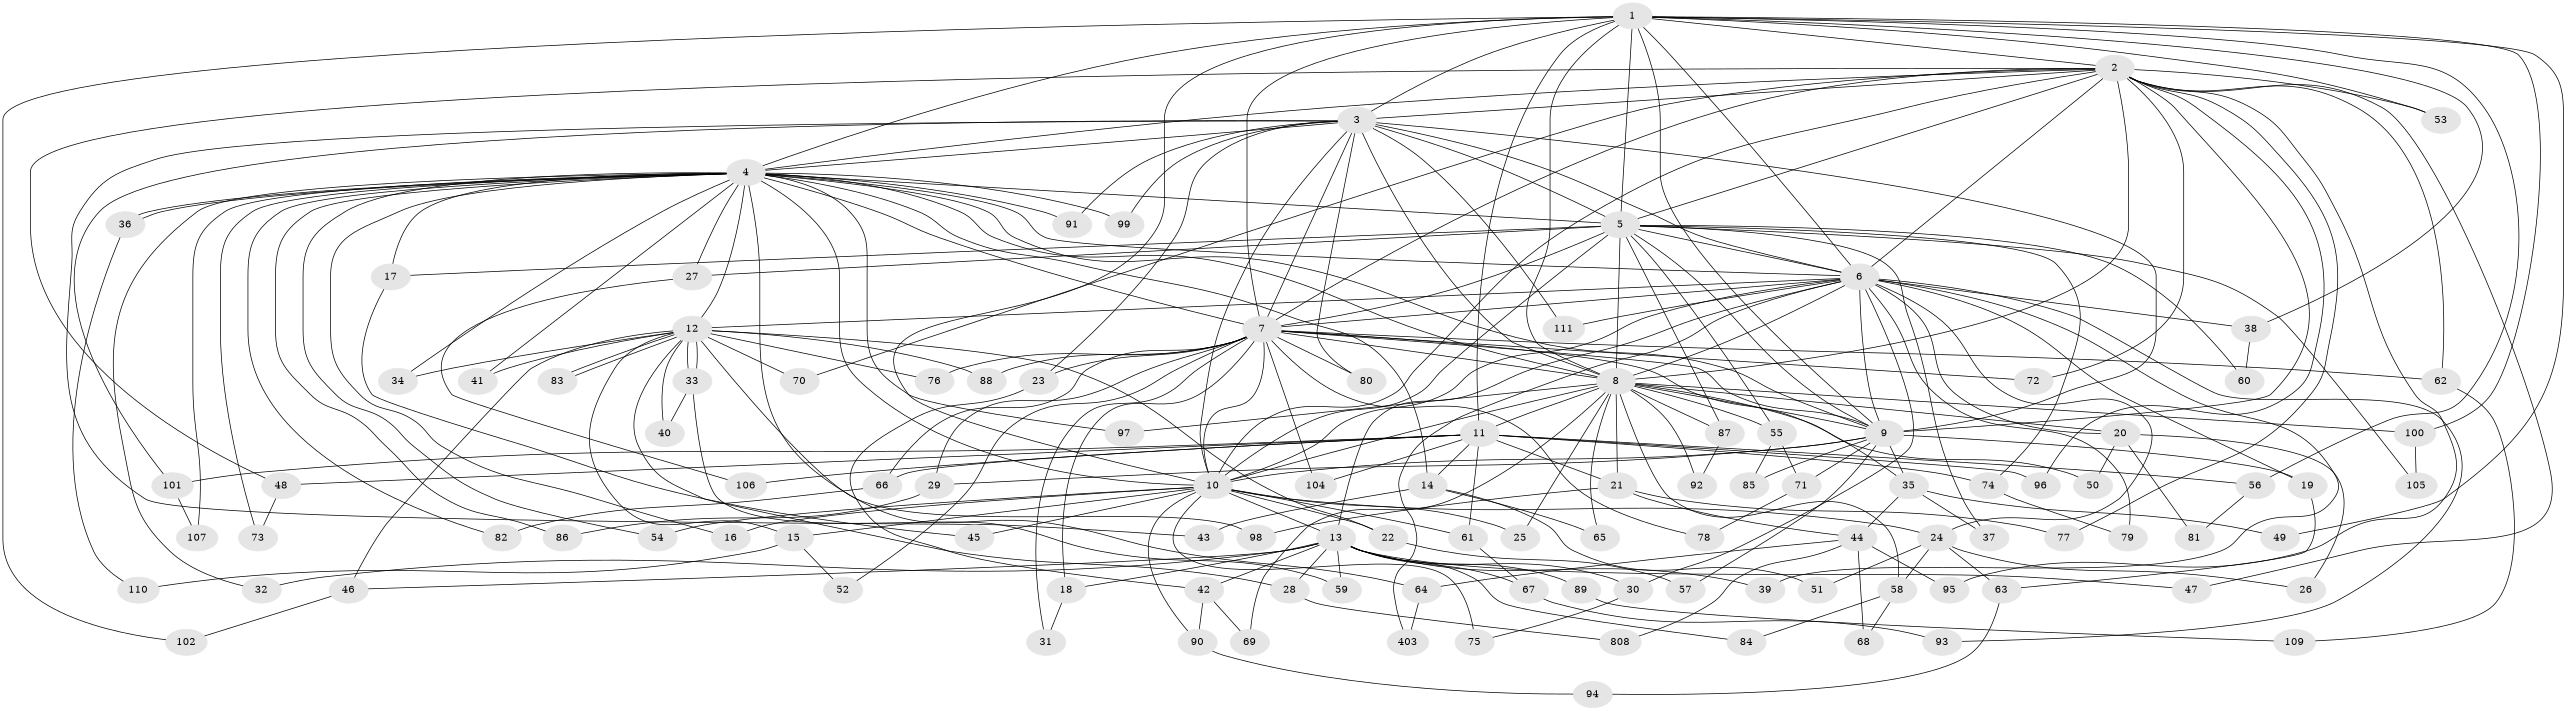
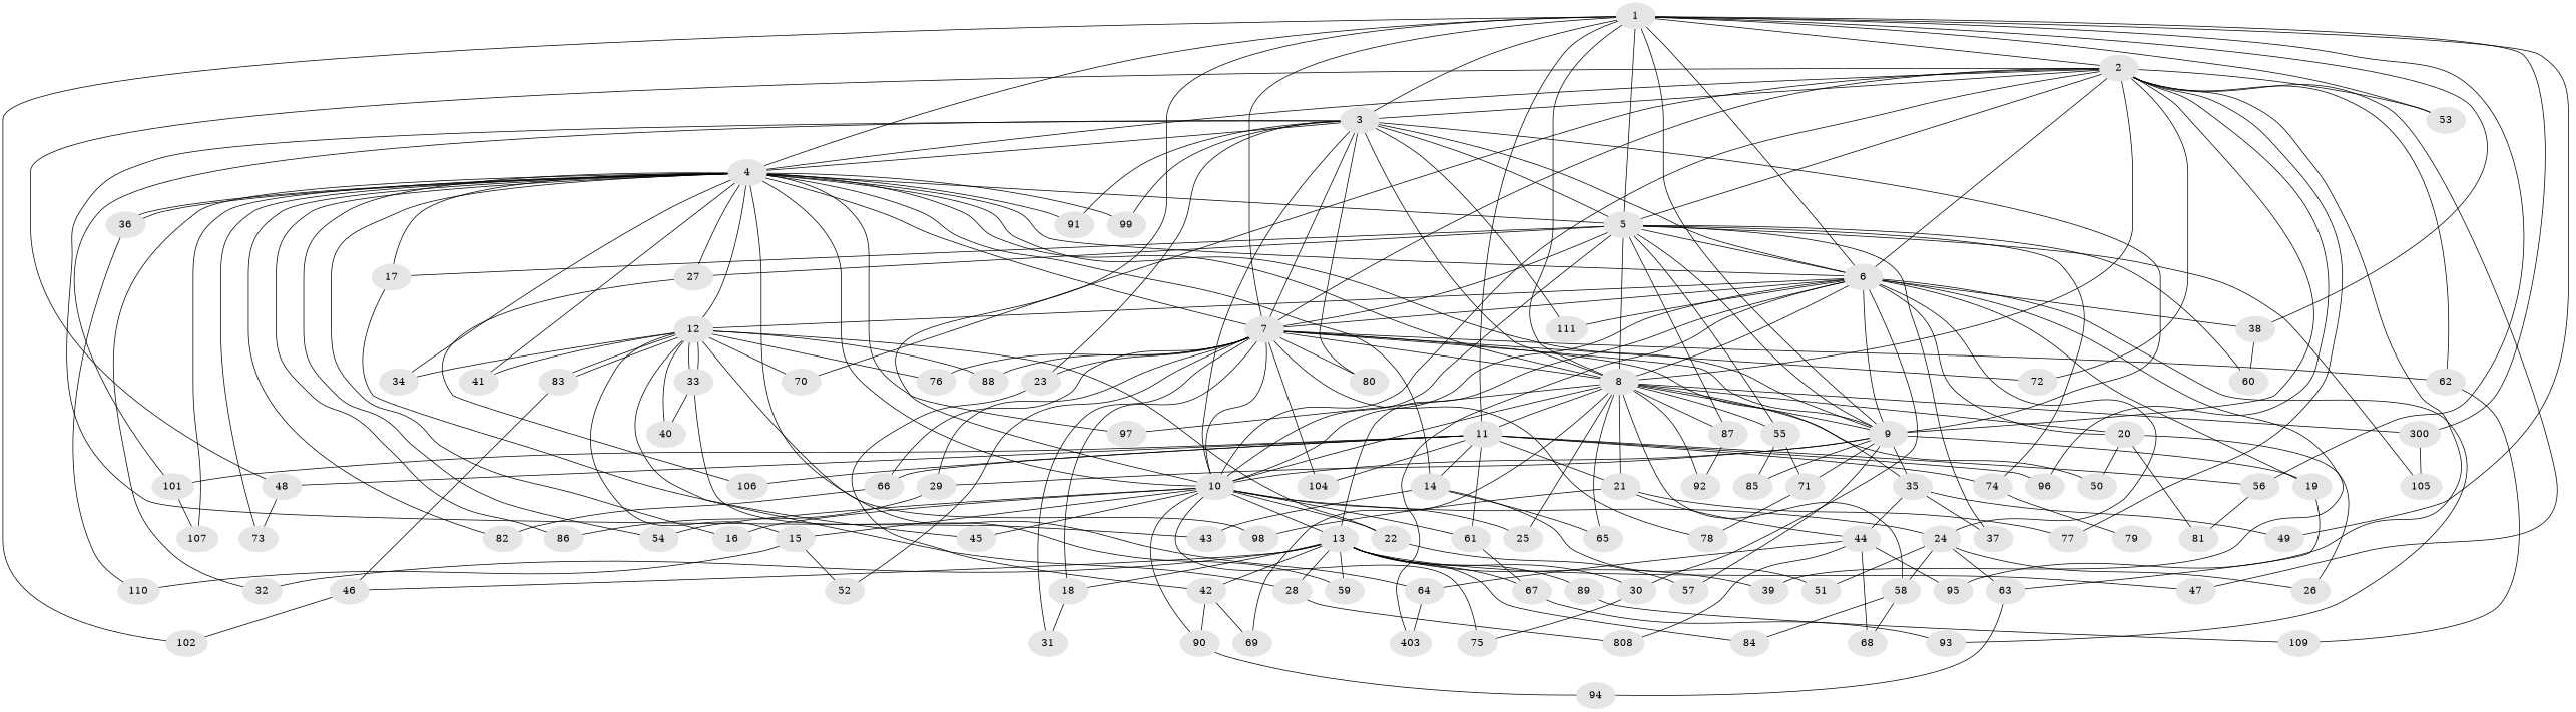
  graph {
    node [color=gray90 style=filled]
    1
    2
    3
    4
    5
    6
    7
    8
    9
    10
    11
    38
    49
    53
    56
-   100
+   100 [label=300]
    102
    47
    48
    62
    70
    72
    77
    95
    96
    23
    43
    80
    91
    99
    101
    111
    12
    14
    16
    17
    27
    32
    34
    36
    41
    54
    64
    73
    82
    86
    97
    107
    37
    55
    60
    74
    87
    105
    13
    19
    20
    24
    30
    39
    79
    93
    n63 [label=403]
    18
    29
    31
    35
    52
    66
    76
    78
    88
    104
    21
    25
    50
    58
    65
    69
    92
    57
    71
    85
    15
    22
    45
    61
    75
    90
    106
    81
    109
    42
    28
    33
    40
    46
    83
    98
    51
    110
    59
    67
    84
    89
    63
    26
    44
    68
    94
    n111 [label=808]
    1 -- 2
    1 -- 3
    1 -- 4
    1 -- 5
    1 -- 6
    1 -- 7
    1 -- 8
    1 -- 9
    1 -- 10
    1 -- 11
    1 -- 38
    1 -- 49
    1 -- 53
    1 -- 56
    1 -- 100
    1 -- 102
    2 -- 3
    2 -- 4
    2 -- 5
    2 -- 6
    2 -- 7
    2 -- 8
    2 -- 9
    2 -- 10
    2 -- 53
    2 -- 47
    2 -- 48
    2 -- 62
    2 -- 70
    2 -- 72
    2 -- 77
    2 -- 95
    2 -- 96
    3 -- 4
    3 -- 5
    3 -- 6
    3 -- 7
    3 -- 8
    3 -- 9
    3 -- 10
    3 -- 23
    3 -- 43
    3 -- 80
    3 -- 91
    3 -- 99
    3 -- 101
    3 -- 111
    4 -- 5
    4 -- 6
    4 -- 7
    4 -- 8
    4 -- 9
    4 -- 10
    4 -- 91
    4 -- 99
    4 -- 12
    4 -- 14
    4 -- 16
    4 -- 17
    4 -- 27
    4 -- 32
    4 -- 34
    4 -- 36
    4 -- 36
    4 -- 41
    4 -- 54
    4 -- 64
    4 -- 73
    4 -- 82
    4 -- 86
    4 -- 97
    4 -- 107
    5 -- 6
    5 -- 7
    5 -- 8
    5 -- 9
    5 -- 10
    5 -- 17
    5 -- 27
    5 -- 37
    5 -- 55
    5 -- 60
    5 -- 74
    5 -- 87
    5 -- 105
    6 -- 7
    6 -- 8
    6 -- 9
    6 -- 10
    6 -- 38
    6 -- 111
    6 -- 12
    6 -- 13
    6 -- 19
    6 -- 20
    6 -- 24
    6 -- 30
    6 -- 39
-   6 -- 79
    6 -- 93
    6 -- n63
    7 -- 8
    7 -- 9
    7 -- 10
    7 -- 62
    7 -- 72
    7 -- 23
    7 -- 80
    7 -- 18
    7 -- 29
    7 -- 31
    7 -- 35
    7 -- 52
    7 -- 66
    7 -- 76
    7 -- 78
    7 -- 88
    7 -- 104
    8 -- 9
    8 -- 10
    8 -- 11
    8 -- 100
    8 -- 97
    8 -- 55
    8 -- 87
    8 -- 20
    8 -- 21
    8 -- 25
    8 -- 50
    8 -- 58
    8 -- 65
    8 -- 69
    8 -- 92
    9 -- 10
    9 -- 19
    9 -- 29
    9 -- 35
    9 -- 57
    9 -- 71
    9 -- 85
    10 -- 16
    10 -- 54
    10 -- 13
    10 -- 24
    10 -- 25
    10 -- 15
    10 -- 22
    10 -- 45
    10 -- 61
    10 -- 75
    10 -- 90
    11 -- 56
    11 -- 48
    11 -- 96
    11 -- 101
    11 -- 14
    11 -- 74
    11 -- 66
    11 -- 104
    11 -- 21
    11 -- 61
    11 -- 106
    38 -- 60
    56 -- 81
    100 -- 105
    48 -- 73
    62 -- 109
    23 -- 42
    101 -- 107
    12 -- 70
    12 -- 34
    12 -- 41
    12 -- 76
    12 -- 88
    12 -- 15
    12 -- 22
    12 -- 28
    12 -- 33
    12 -- 33
    12 -- 40
-   12 -- 46
+   83 -- 46
    12 -- 83
    12 -- 83
    12 -- 98
    14 -- 43
    14 -- 65
    14 -- 51
    17 -- 45
    27 -- 106
    36 -- 110
    64 -- n63
    55 -- 71
    55 -- 85
    74 -- 79
    87 -- 92
    13 -- 47
    13 -- 32
    13 -- 30
    13 -- 39
    13 -- 18
    13 -- 42
    13 -- 28
    13 -- 46
    13 -- 59
    13 -- 67
    13 -- 84
    13 -- 89
    19 -- 63
    20 -- 50
    20 -- 81
    20 -- 26
    24 -- 58
    24 -- 51
    24 -- 63
    24 -- 26
    30 -- 75
    18 -- 31
    29 -- 86
    35 -- 49
    35 -- 37
    35 -- 44
    66 -- 82
    21 -- 77
    21 -- 98
    21 -- 44
    58 -- 84
    58 -- 68
    71 -- 78
    15 -- 52
    15 -- 110
    22 -- 57
    61 -- 67
    90 -- 94
    42 -- 69
    42 -- 90
    28 -- n111
    33 -- 40
    33 -- 59
    46 -- 102
    67 -- 93
    89 -- 109
    63 -- 94
    44 -- 95
    44 -- 64
    44 -- 68
    44 -- n111
  }
